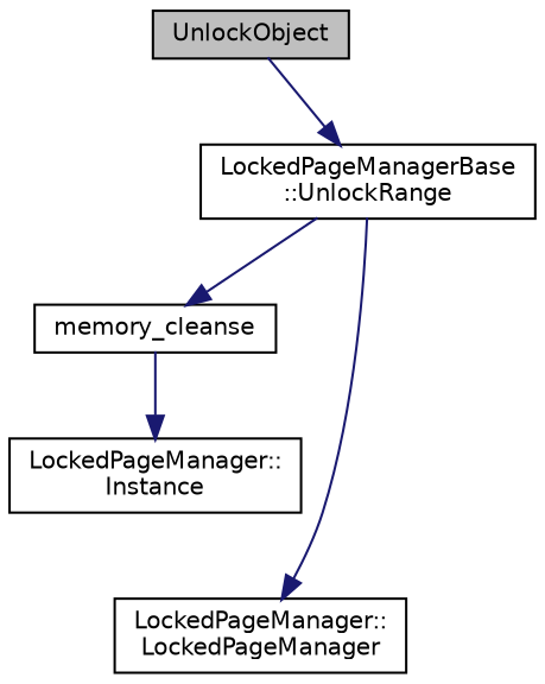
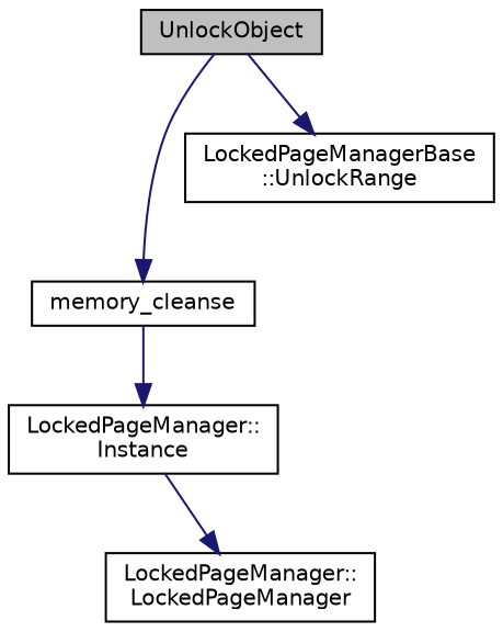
  digraph {
    rankdir=TB
    node [color=black fillcolor=white fontname=Helvetica fontsize=10 shape=record style=filled]
    edge [color=midnightblue fontname=Helvetica fontsize=10 labelfontname=Helvetica labelfontsize=10 style=solid]
    n1 [fillcolor=grey75 fontcolor=black height=0.2 label=UnlockObject width=0.4]
    n2 [height=0.2 label=memory_cleanse width=0.4]
    n3 [height=0.2 label="LockedPageManagerBase\l::UnlockRange" width=0.4]
    n4 [height=0.2 label="LockedPageManager::\lInstance" width=0.4]
    n5 [height=0.2 label="LockedPageManager::\lLockedPageManager" width=0.4]
-   n3 -> n2
+   n1 -> n2
    n1 -> n3
    n2 -> n4
-   n3 -> n5
+   n4 -> n5
  }
